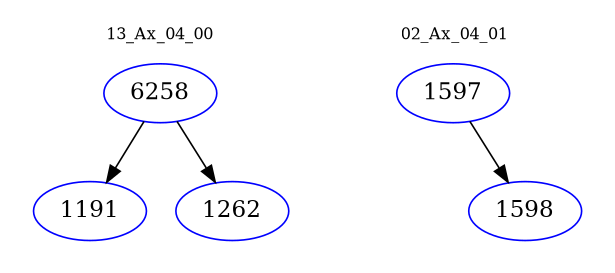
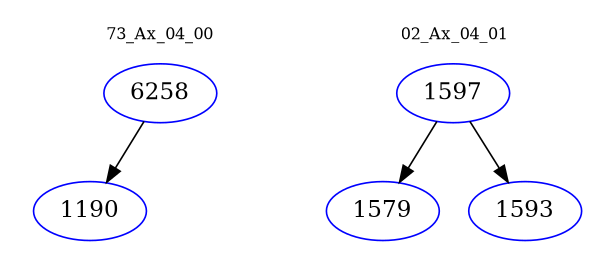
  digraph {
    node [color=blue]
    edge [color=black]
    n1 [label=6258]
-   n2 [label=1191]
-   n3 [label=1262]
+   n2 [label=1190]
    n4 [label=1597]
-   n6 [label=1598]
+   n5 [label=1579]
+   n6 [label=1593]
    subgraph cluster_1 {
      color=white
      fontsize=10
-     label="13_Ax_04_00"
+     label="73_Ax_04_00"
      n1
      n2
-     n3
    }
    subgraph cluster_2 {
      color=white
      fontsize=10
      label="02_Ax_04_01"
      n4
+     n5
      n6
    }
    n1 -> n2
-   n1 -> n3
+   n4 -> n5
    n4 -> n6
  }
